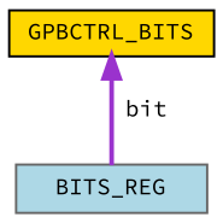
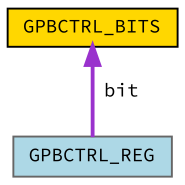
  digraph {
    fontname="Source Code Pro"
    node [fontname="Source Code Pro" fontsize=10 shape=record style=filled]
-   n1 [color=gray40 fillcolor=lightblue fontcolor=black height=0.2 label=BITS_REG width=0.4]
+   n1 [color=gray40 fillcolor=lightblue fontcolor=black height=0.2 label=GPBCTRL_REG width=0.4]
    n2 [color=black fillcolor=gold height=0.2 label=GPBCTRL_BITS width=0.4]
    n2 -> n1 [color=darkorchid3 dir=back fontname="Source Code Pro" fontsize=10 label=" bit" labelfontname=Helvetica labelfontsize=10 style=bold]
  }
